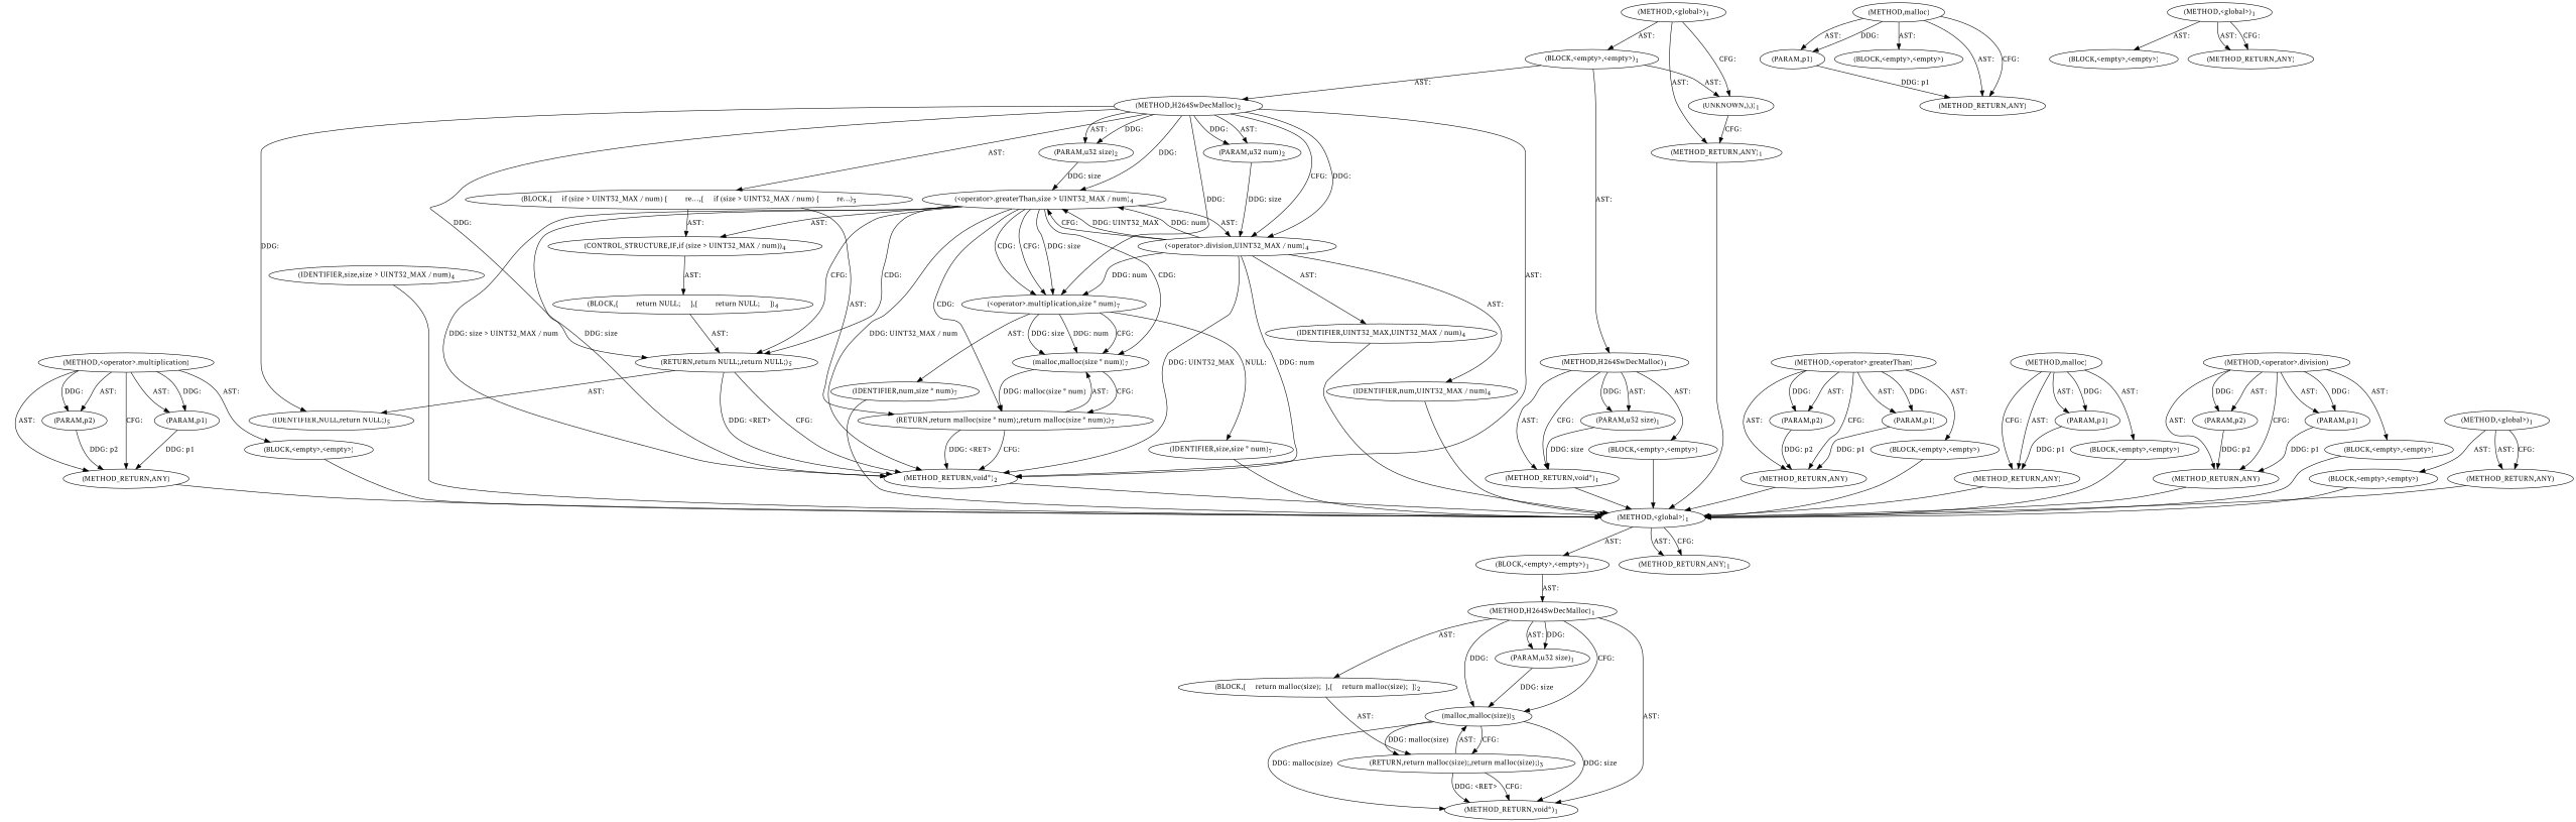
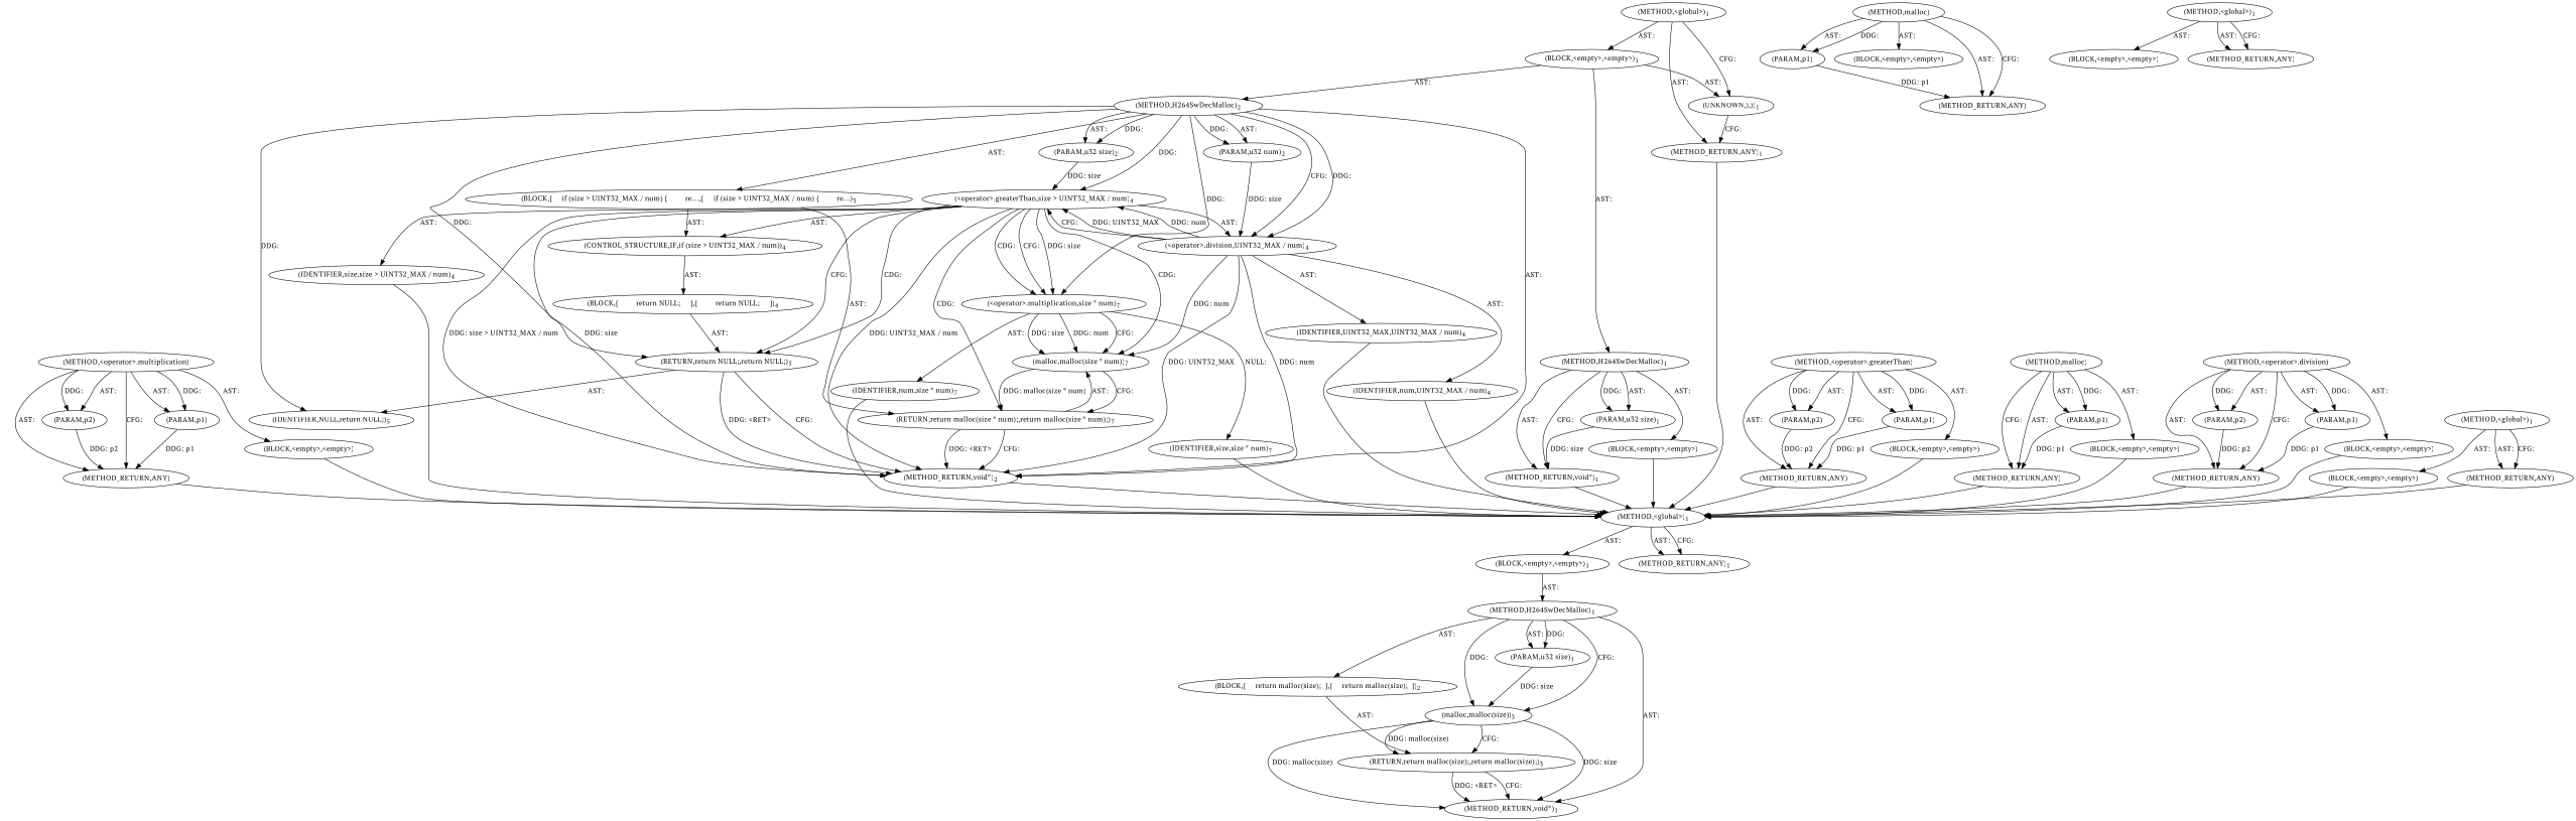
  digraph {
    fontname="PT Serif"
    node [fontname="PT Serif"]
    edge [fontname="PT Serif"]
    n1 [label=<(METHOD,&lt;global&gt;)<SUB>1</SUB>>]
    n2 [label=<(BLOCK,&lt;empty&gt;,&lt;empty&gt;)<SUB>1</SUB>>]
    n3 [label=<(METHOD_RETURN,ANY)<SUB>1</SUB>>]
    n4 [label=<(METHOD,H264SwDecMalloc)<SUB>1</SUB>>]
    n5 [label=<(PARAM,u32 size)<SUB>1</SUB>>]
    n6 [label=<(BLOCK,{     return malloc(size);  },{     return malloc(size);  })<SUB>2</SUB>>]
    n7 [label=<(malloc,malloc(size))<SUB>3</SUB>>]
    n8 [label=<(METHOD_RETURN,void*)<SUB>1</SUB>>]
    n9 [label=<(RETURN,return malloc(size);,return malloc(size);)<SUB>3</SUB>>]
    n10 [label=<(METHOD,malloc)>]
    n11 [label=<(PARAM,p1)>]
    n12 [label=<(BLOCK,&lt;empty&gt;,&lt;empty&gt;)>]
    n13 [label=<(METHOD_RETURN,ANY)>]
    n14 [label=<(METHOD,&lt;global&gt;)<SUB>1</SUB>>]
    n15 [label=<(BLOCK,&lt;empty&gt;,&lt;empty&gt;)>]
    n16 [label=<(METHOD_RETURN,ANY)>]
    n17 [label=<(METHOD,&lt;operator&gt;.multiplication)>]
    n18 [label=<(PARAM,p1)>]
    n19 [label=<(PARAM,p2)>]
    n20 [label=<(BLOCK,&lt;empty&gt;,&lt;empty&gt;)>]
    n21 [label=<(METHOD_RETURN,ANY)>]
    n22 [label=<(METHOD,&lt;global&gt;)<SUB>1</SUB>>]
    n23 [label=<(BLOCK,&lt;empty&gt;,&lt;empty&gt;)<SUB>1</SUB>>]
    n24 [label=<(UNKNOWN,),))<SUB>1</SUB>>]
    n25 [label=<(METHOD_RETURN,ANY)<SUB>1</SUB>>]
    n26 [label=<(METHOD,H264SwDecMalloc)<SUB>1</SUB>>]
    n27 [label=<(METHOD,H264SwDecMalloc)<SUB>2</SUB>>]
    n28 [label=<(PARAM,u32 size)<SUB>1</SUB>>]
    n29 [label=<(BLOCK,&lt;empty&gt;,&lt;empty&gt;)>]
    n30 [label=<(METHOD_RETURN,void*)<SUB>1</SUB>>]
    n31 [label=<(PARAM,u32 size)<SUB>2</SUB>>]
    n32 [label=<(PARAM,u32 num)<SUB>2</SUB>>]
    n33 [label=<(BLOCK,{     if (size &gt; UINT32_MAX / num) {         re...,{     if (size &gt; UINT32_MAX / num) {         re...)<SUB>3</SUB>>]
    n34 [label=<(&lt;operator&gt;.greaterThan,size &gt; UINT32_MAX / num)<SUB>4</SUB>>]
    n35 [label=<(&lt;operator&gt;.division,UINT32_MAX / num)<SUB>4</SUB>>]
    n36 [label=<(RETURN,return NULL;,return NULL;)<SUB>5</SUB>>]
    n37 [label=<(IDENTIFIER,NULL,return NULL;)<SUB>5</SUB>>]
    n38 [label=<(&lt;operator&gt;.multiplication,size * num)<SUB>7</SUB>>]
    n39 [label=<(METHOD_RETURN,void*)<SUB>2</SUB>>]
    n40 [label=<(CONTROL_STRUCTURE,IF,if (size &gt; UINT32_MAX / num))<SUB>4</SUB>>]
    n41 [label=<(RETURN,return malloc(size * num);,return malloc(size * num);)<SUB>7</SUB>>]
    n42 [label=<(IDENTIFIER,size,size &gt; UINT32_MAX / num)<SUB>4</SUB>>]
    n43 [label=<(malloc,malloc(size * num))<SUB>7</SUB>>]
    n44 [label=<(IDENTIFIER,UINT32_MAX,UINT32_MAX / num)<SUB>4</SUB>>]
    n45 [label=<(IDENTIFIER,num,UINT32_MAX / num)<SUB>4</SUB>>]
    n46 [label=<(IDENTIFIER,size,size * num)<SUB>7</SUB>>]
    n47 [label=<(IDENTIFIER,num,size * num)<SUB>7</SUB>>]
    n48 [label=<(BLOCK,{         return NULL;     },{         return NULL;     })<SUB>4</SUB>>]
    n49 [label=<(METHOD,&lt;operator&gt;.greaterThan)>]
    n50 [label=<(PARAM,p1)>]
    n51 [label=<(PARAM,p2)>]
    n52 [label=<(BLOCK,&lt;empty&gt;,&lt;empty&gt;)>]
    n53 [label=<(METHOD_RETURN,ANY)>]
    n54 [label=<(METHOD,malloc)>]
    n55 [label=<(PARAM,p1)>]
    n56 [label=<(BLOCK,&lt;empty&gt;,&lt;empty&gt;)>]
    n57 [label=<(METHOD_RETURN,ANY)>]
    n58 [label=<(METHOD,&lt;operator&gt;.division)>]
    n59 [label=<(PARAM,p1)>]
    n60 [label=<(PARAM,p2)>]
    n61 [label=<(BLOCK,&lt;empty&gt;,&lt;empty&gt;)>]
    n62 [label=<(METHOD_RETURN,ANY)>]
    n63 [label=<(METHOD,&lt;global&gt;)<SUB>1</SUB>>]
    n64 [label=<(BLOCK,&lt;empty&gt;,&lt;empty&gt;)>]
    n65 [label=<(METHOD_RETURN,ANY)>]
    n1 -> n2 [label="AST: "]
    n1 -> n3 [label="AST: "]
    n1 -> n3 [label="CFG: "]
    n2 -> n4 [label="AST: "]
    n4 -> n5 [label="AST: "]
    n4 -> n5 [label="DDG: "]
    n4 -> n6 [label="AST: "]
    n4 -> n7 [label="CFG: "]
    n4 -> n7 [label="DDG: "]
    n4 -> n8 [label="AST: "]
    n5 -> n7 [label="DDG: size"]
    n6 -> n9 [label="AST: "]
    n7 -> n8 [label="DDG: size"]
    n7 -> n8 [label="DDG: malloc(size)"]
    n7 -> n9 [label="CFG: "]
    n7 -> n9 [label="DDG: malloc(size)"]
-   n9 -> n7 [label="AST: "]
    n9 -> n8 [label="CFG: "]
    n9 -> n8 [label="DDG: &lt;RET&gt;"]
    n10 -> n11 [label="AST: "]
    n10 -> n11 [label="DDG: "]
    n10 -> n12 [label="AST: "]
    n10 -> n13 [label="AST: "]
    n10 -> n13 [label="CFG: "]
    n11 -> n13 [label="DDG: p1"]
    n14 -> n15 [label="AST: "]
    n14 -> n16 [label="AST: "]
    n14 -> n16 [label="CFG: "]
    n17 -> n18 [label="AST: "]
    n17 -> n18 [label="DDG: "]
    n17 -> n19 [label="AST: "]
    n17 -> n19 [label="DDG: "]
    n17 -> n20 [label="AST: "]
    n17 -> n21 [label="AST: "]
    n17 -> n21 [label="CFG: "]
    n18 -> n21 [label="DDG: p1"]
    n19 -> n21 [label="DDG: p2"]
    n20 -> n1
    n21 -> n1
    n22 -> n23 [label="AST: "]
    n22 -> n24 [label="CFG: "]
    n22 -> n25 [label="AST: "]
    n23 -> n24 [label="AST: "]
    n23 -> n26 [label="AST: "]
    n23 -> n27 [label="AST: "]
    n24 -> n25 [label="CFG: "]
    n25 -> n1
    n26 -> n28 [label="AST: "]
    n26 -> n28 [label="DDG: "]
    n26 -> n29 [label="AST: "]
    n26 -> n30 [label="AST: "]
    n26 -> n30 [label="CFG: "]
    n27 -> n31 [label="AST: "]
    n27 -> n31 [label="DDG: "]
    n27 -> n32 [label="AST: "]
    n27 -> n32 [label="DDG: "]
    n27 -> n33 [label="AST: "]
    n27 -> n34 [label="DDG: "]
    n27 -> n35 [label="CFG: "]
    n27 -> n35 [label="DDG: "]
    n27 -> n36 [label="DDG: "]
    n27 -> n37 [label="DDG: "]
    n27 -> n38 [label="DDG: "]
    n27 -> n39 [label="AST: "]
    n28 -> n30 [label="DDG: size"]
    n29 -> n1
    n30 -> n1
    n31 -> n34 [label="DDG: size"]
    n32 -> n35 [label="DDG: size"]
    n33 -> n40 [label="AST: "]
    n33 -> n41 [label="AST: "]
    n34 -> n35 [label="AST: "]
    n34 -> n36 [label="CFG: "]
    n34 -> n36 [label="CDG: "]
    n34 -> n38 [label="CFG: "]
    n34 -> n38 [label="DDG: size"]
    n34 -> n38 [label="CDG: "]
    n34 -> n39 [label="DDG: size"]
    n34 -> n39 [label="DDG: UINT32_MAX / num"]
    n34 -> n39 [label="DDG: size &gt; UINT32_MAX / num"]
    n34 -> n40 [label="AST: "]
    n34 -> n41 [label="CDG: "]
+   n34 -> n42 [label="AST: "]
    n34 -> n43 [label="CDG: "]
    n35 -> n34 [label="CFG: "]
    n35 -> n34 [label="DDG: UINT32_MAX"]
    n35 -> n34 [label="DDG: num"]
-   n35 -> n38 [label="DDG: num"]
+   n35 -> n43 [label="DDG: num"]
    n35 -> n39 [label="DDG: num"]
    n35 -> n39 [label="DDG: UINT32_MAX"]
    n35 -> n44 [label="AST: "]
    n35 -> n45 [label="AST: "]
    n36 -> n37 [label="AST: "]
    n36 -> n39 [label="CFG: "]
    n36 -> n39 [label="DDG: &lt;RET&gt;"]
    n38 -> n43 [label="CFG: "]
    n38 -> n43 [label="DDG: size"]
    n38 -> n43 [label="DDG: num"]
    n38 -> n46 [label="NULL: "]
    n38 -> n47 [label="AST: "]
    n39 -> n1
    n40 -> n48 [label="AST: "]
    n41 -> n39 [label="CFG: "]
    n41 -> n39 [label="DDG: &lt;RET&gt;"]
    n41 -> n43 [label="AST: "]
    n42 -> n1
    n43 -> n41 [label="CFG: "]
    n43 -> n41 [label="DDG: malloc(size * num)"]
    n44 -> n1
    n45 -> n1
    n46 -> n1
    n47 -> n1
    n48 -> n36 [label="AST: "]
    n49 -> n50 [label="AST: "]
    n49 -> n50 [label="DDG: "]
    n49 -> n51 [label="AST: "]
    n49 -> n51 [label="DDG: "]
    n49 -> n52 [label="AST: "]
    n49 -> n53 [label="AST: "]
    n49 -> n53 [label="CFG: "]
    n50 -> n53 [label="DDG: p1"]
    n51 -> n53 [label="DDG: p2"]
    n52 -> n1
    n53 -> n1
    n54 -> n55 [label="AST: "]
    n54 -> n55 [label="DDG: "]
    n54 -> n56 [label="AST: "]
    n54 -> n57 [label="AST: "]
    n54 -> n57 [label="CFG: "]
    n55 -> n57 [label="DDG: p1"]
    n56 -> n1
    n57 -> n1
    n58 -> n59 [label="AST: "]
    n58 -> n59 [label="DDG: "]
    n58 -> n60 [label="AST: "]
    n58 -> n60 [label="DDG: "]
    n58 -> n61 [label="AST: "]
    n58 -> n62 [label="AST: "]
    n58 -> n62 [label="CFG: "]
    n59 -> n62 [label="DDG: p1"]
    n60 -> n62 [label="DDG: p2"]
    n61 -> n1
    n62 -> n1
    n63 -> n64 [label="AST: "]
    n63 -> n65 [label="AST: "]
    n63 -> n65 [label="CFG: "]
    n64 -> n1
    n65 -> n1
  }
